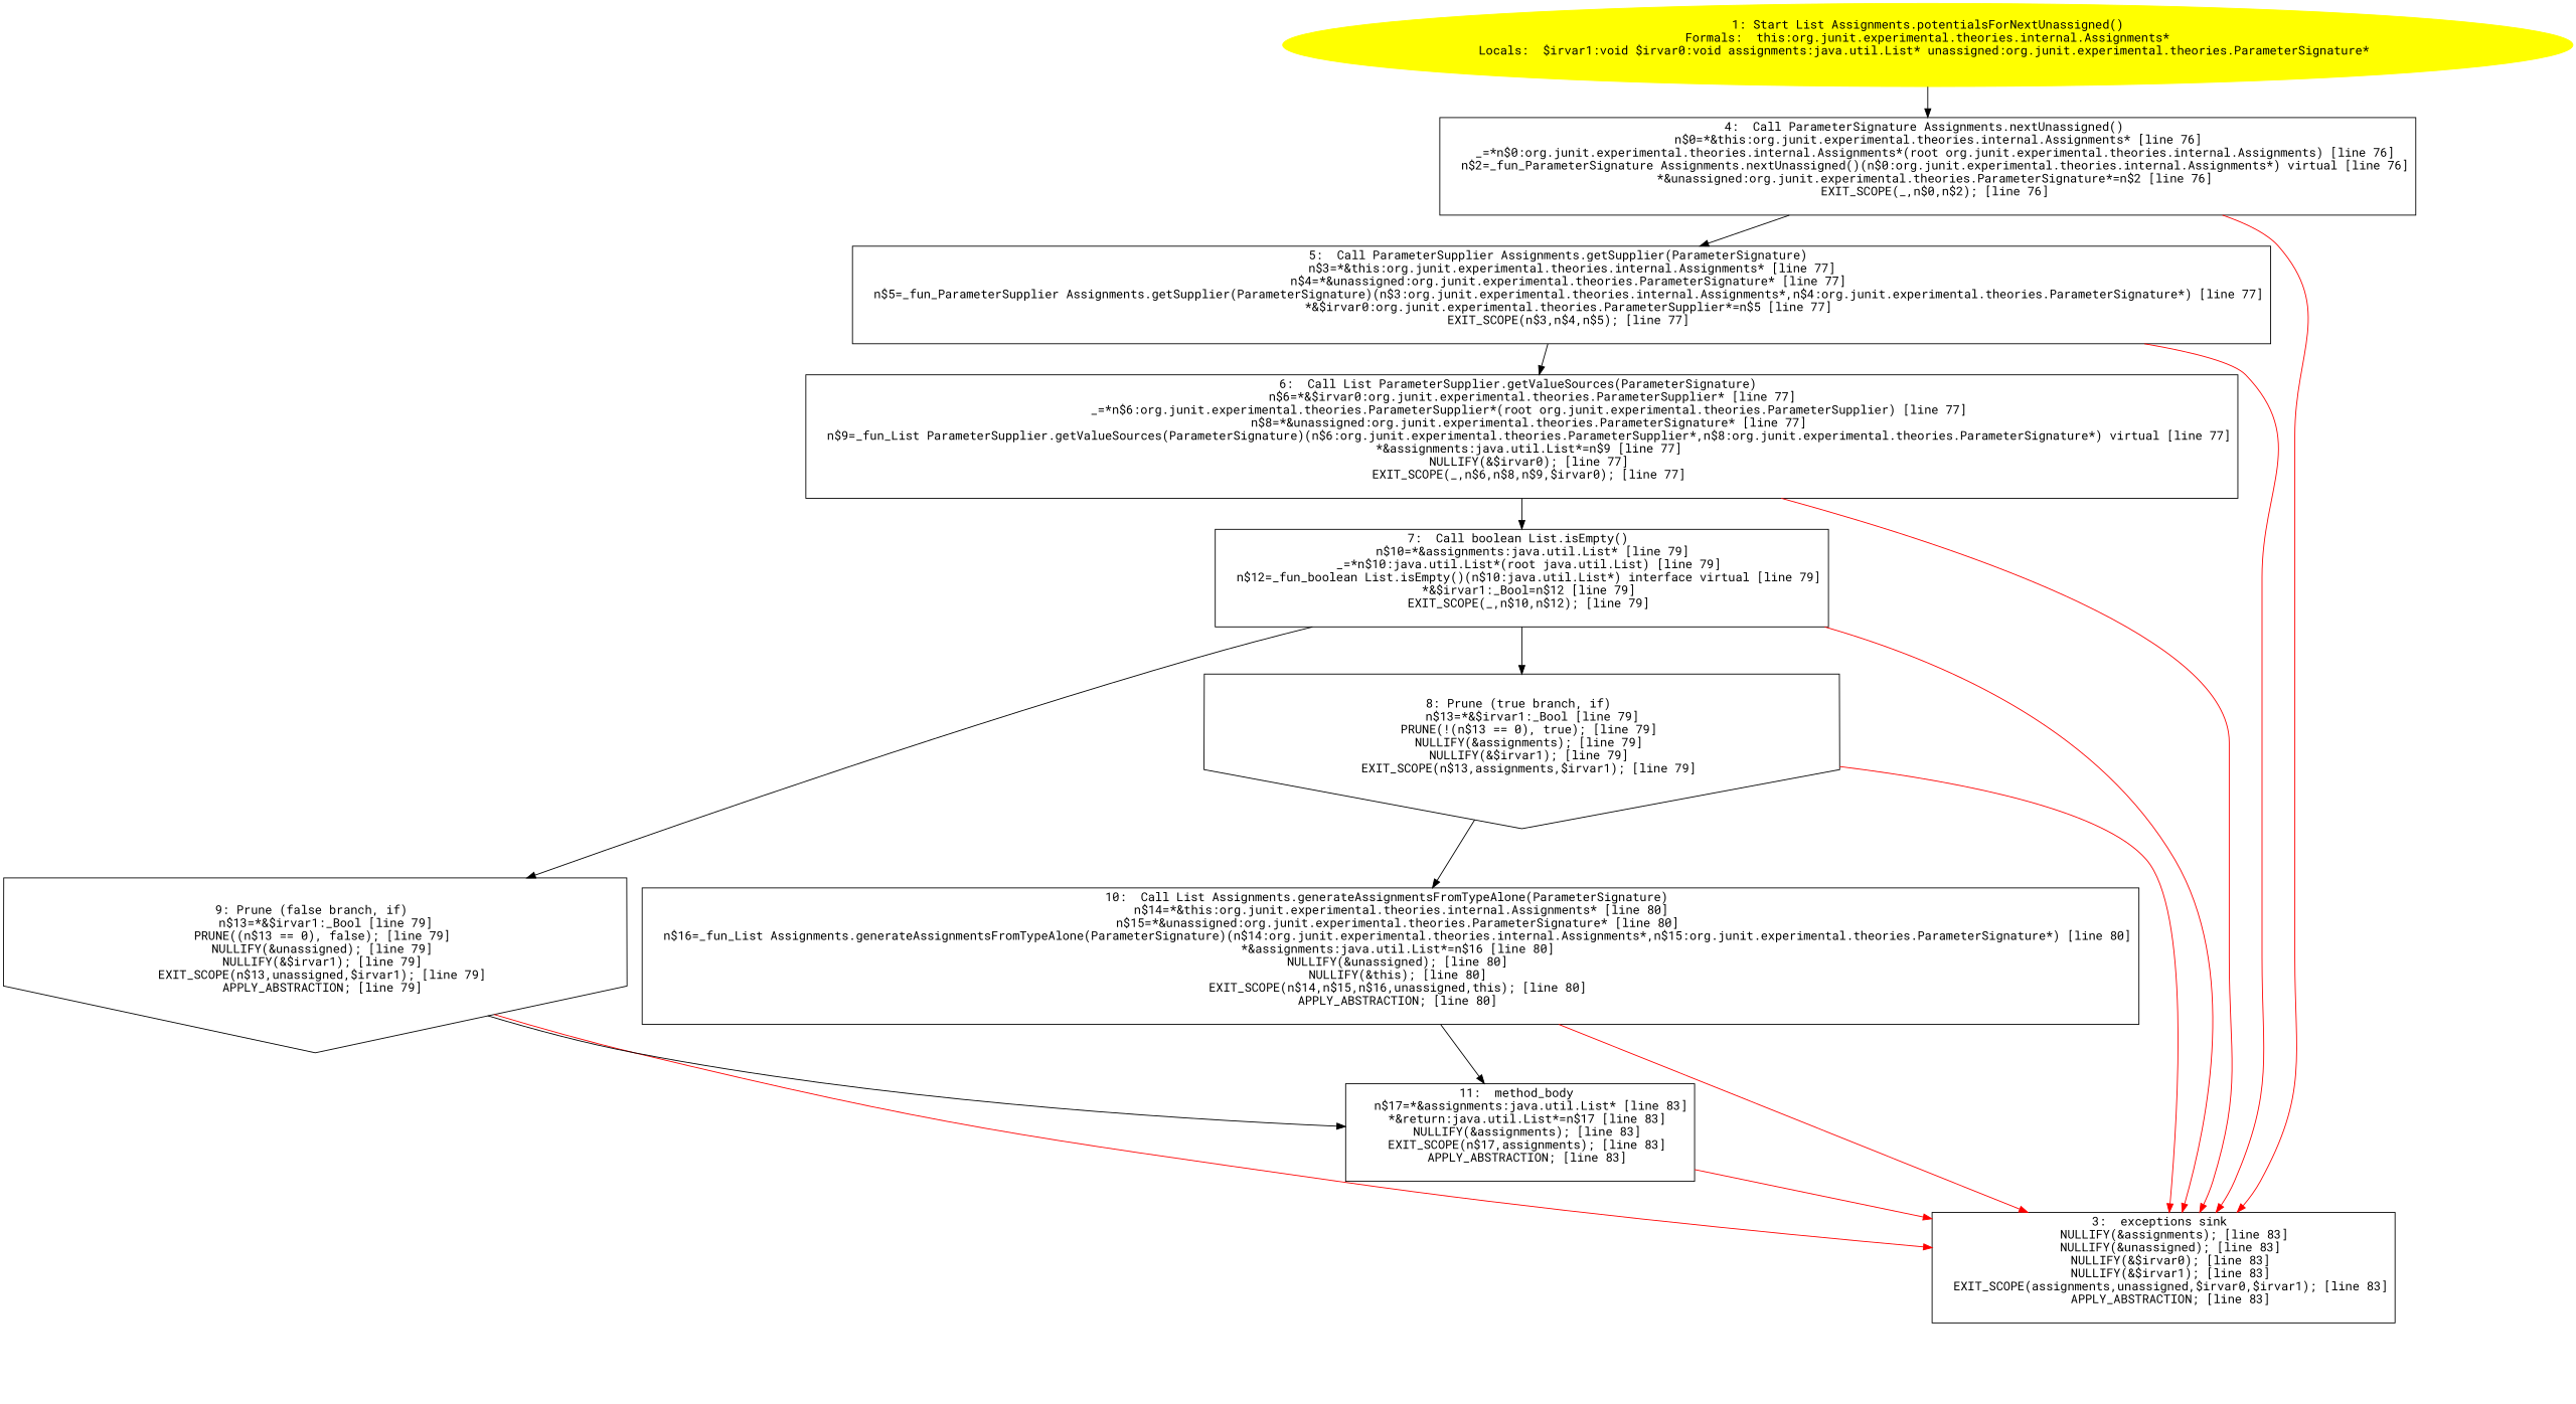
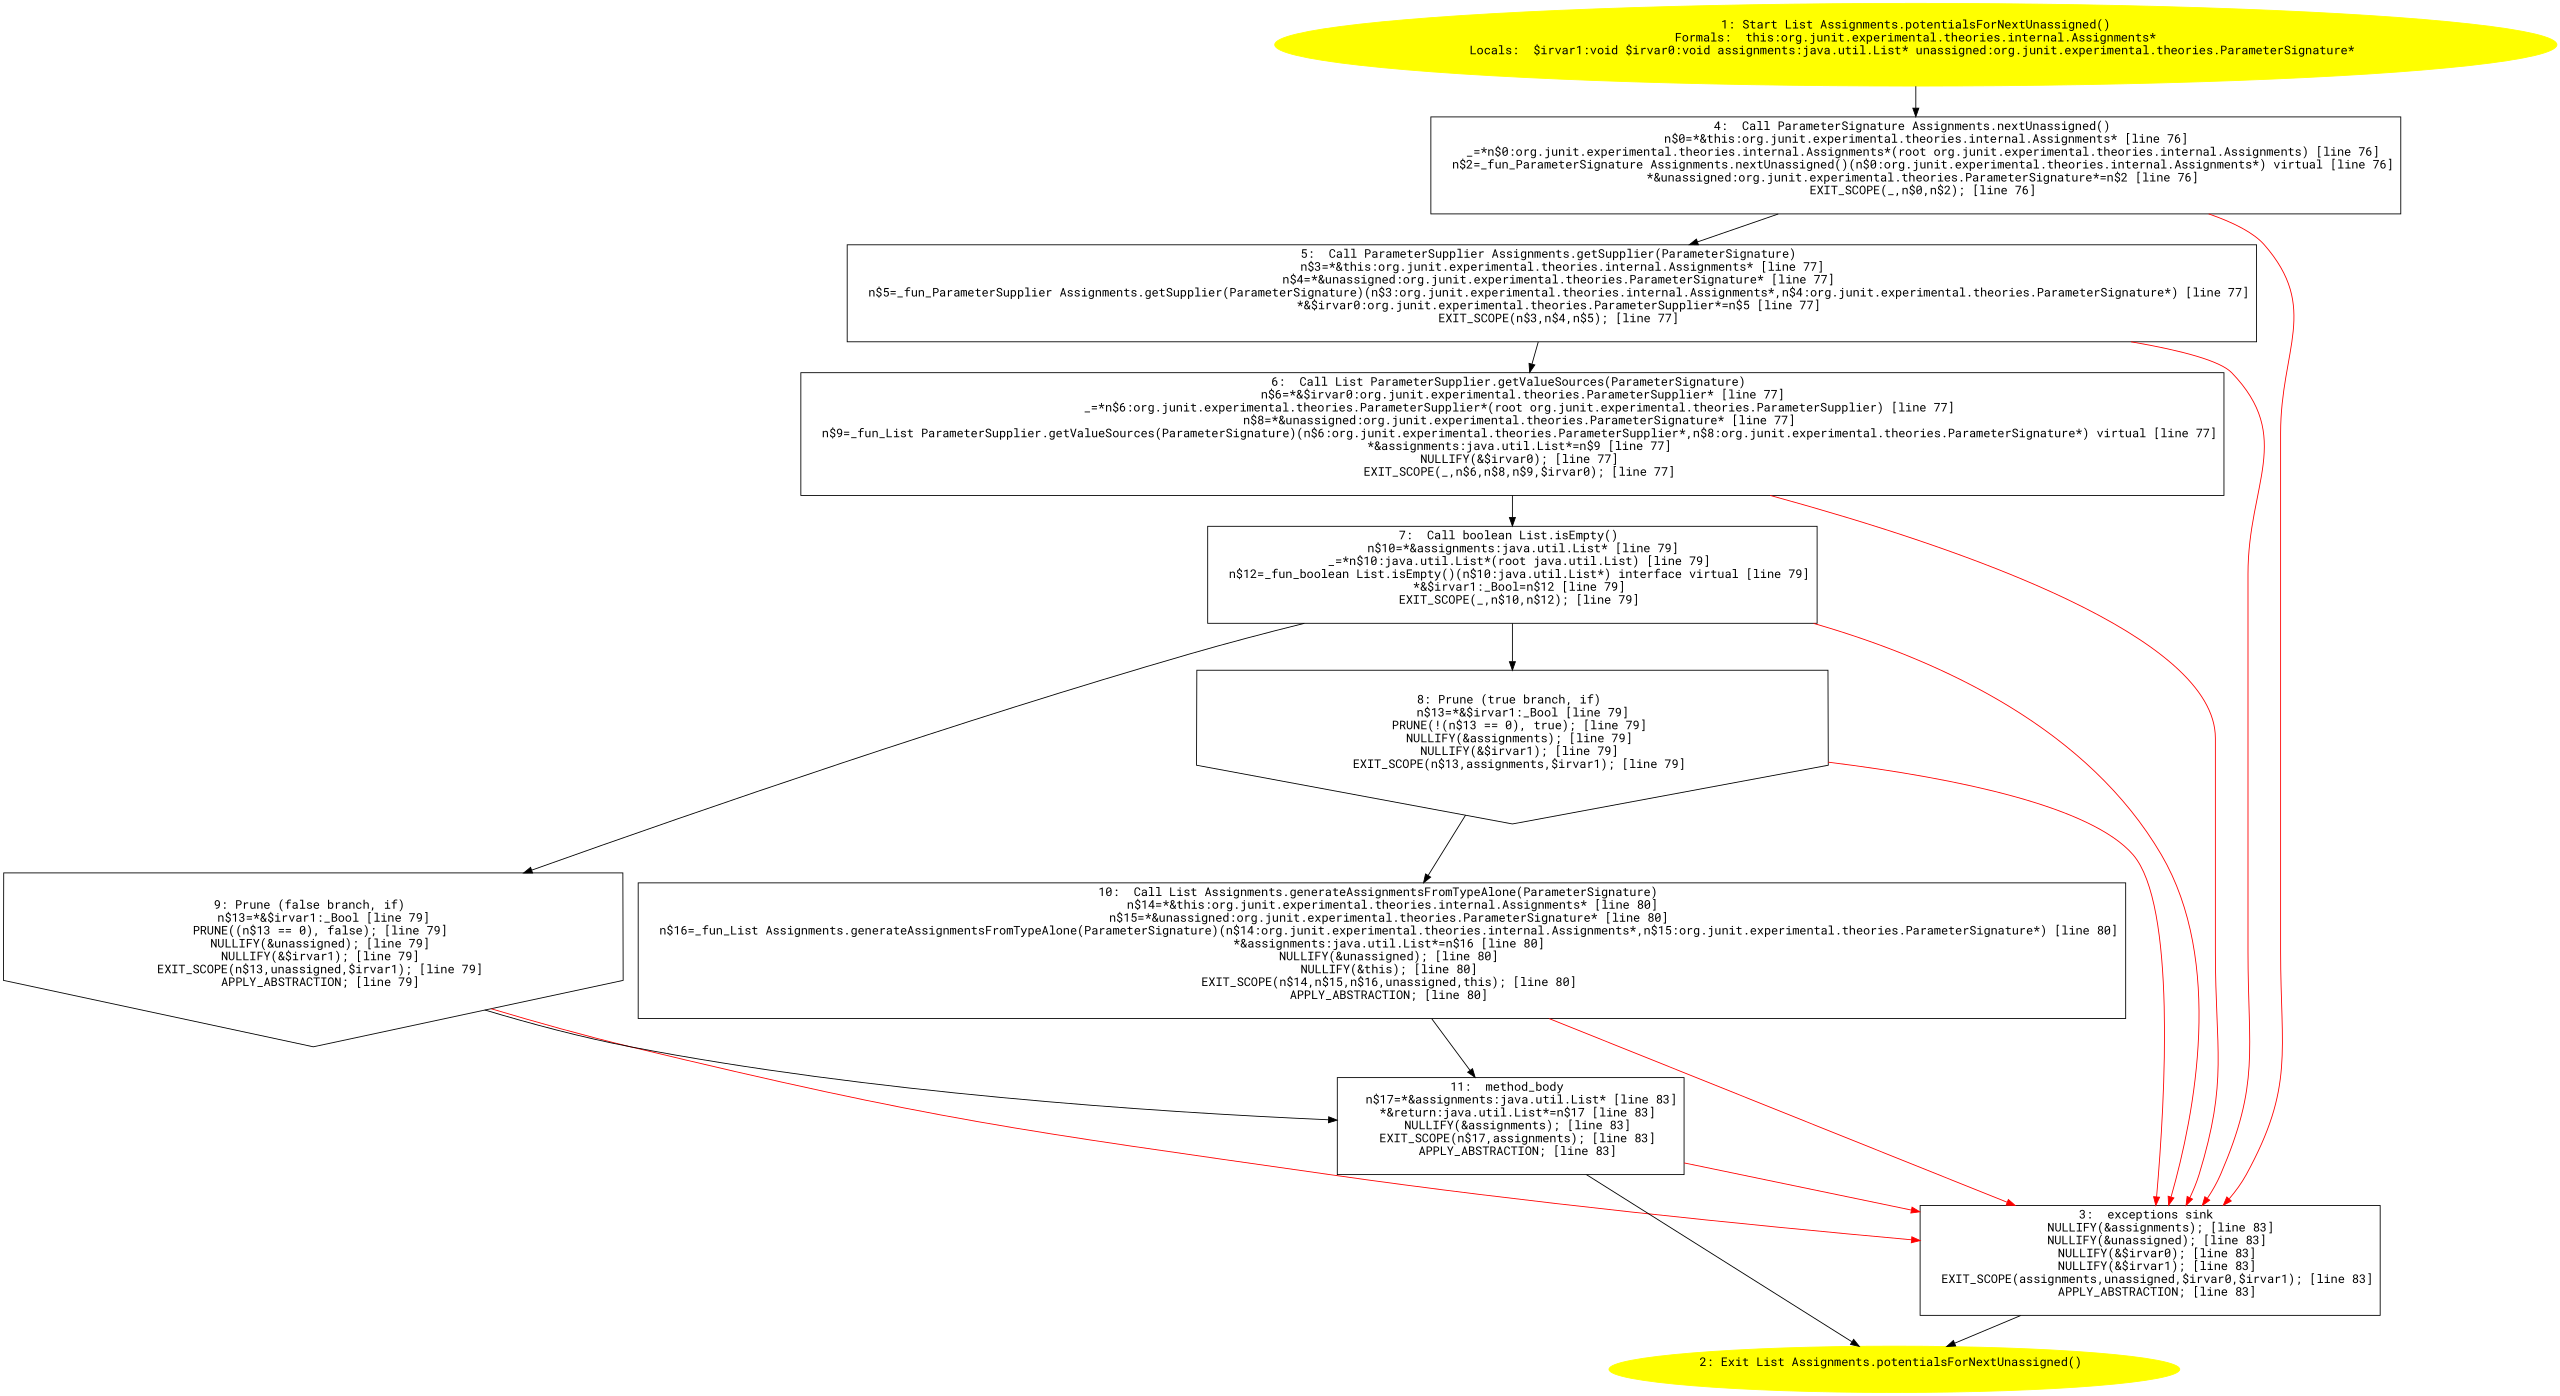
  digraph {
    fontname="Roboto Mono"
    node [fontname="Roboto Mono" shape=box]
    edge [fontname="Roboto Mono"]
    n1 [color=yellow label="1: Start List Assignments.potentialsForNextUnassigned()\nFormals:  this:org.junit.experimental.theories.internal.Assignments*\nLocals:  $irvar1:void $irvar0:void assignments:java.util.List* unassigned:org.junit.experimental.theories.ParameterSignature* \n  " style=filled shape=""]
    n2 [label="4:  Call ParameterSignature Assignments.nextUnassigned() \n   n$0=*&this:org.junit.experimental.theories.internal.Assignments* [line 76]\n  _=*n$0:org.junit.experimental.theories.internal.Assignments*(root org.junit.experimental.theories.internal.Assignments) [line 76]\n  n$2=_fun_ParameterSignature Assignments.nextUnassigned()(n$0:org.junit.experimental.theories.internal.Assignments*) virtual [line 76]\n  *&unassigned:org.junit.experimental.theories.ParameterSignature*=n$2 [line 76]\n  EXIT_SCOPE(_,n$0,n$2); [line 76]\n "]
    n3 [label="3:  exceptions sink \n   NULLIFY(&assignments); [line 83]\n  NULLIFY(&unassigned); [line 83]\n  NULLIFY(&$irvar0); [line 83]\n  NULLIFY(&$irvar1); [line 83]\n  EXIT_SCOPE(assignments,unassigned,$irvar0,$irvar1); [line 83]\n  APPLY_ABSTRACTION; [line 83]\n "]
    n4 [label="5:  Call ParameterSupplier Assignments.getSupplier(ParameterSignature) \n   n$3=*&this:org.junit.experimental.theories.internal.Assignments* [line 77]\n  n$4=*&unassigned:org.junit.experimental.theories.ParameterSignature* [line 77]\n  n$5=_fun_ParameterSupplier Assignments.getSupplier(ParameterSignature)(n$3:org.junit.experimental.theories.internal.Assignments*,n$4:org.junit.experimental.theories.ParameterSignature*) [line 77]\n  *&$irvar0:org.junit.experimental.theories.ParameterSupplier*=n$5 [line 77]\n  EXIT_SCOPE(n$3,n$4,n$5); [line 77]\n "]
+   n5 [color=yellow label="2: Exit List Assignments.potentialsForNextUnassigned() \n  " style=filled shape=""]
    n6 [label="6:  Call List ParameterSupplier.getValueSources(ParameterSignature) \n   n$6=*&$irvar0:org.junit.experimental.theories.ParameterSupplier* [line 77]\n  _=*n$6:org.junit.experimental.theories.ParameterSupplier*(root org.junit.experimental.theories.ParameterSupplier) [line 77]\n  n$8=*&unassigned:org.junit.experimental.theories.ParameterSignature* [line 77]\n  n$9=_fun_List ParameterSupplier.getValueSources(ParameterSignature)(n$6:org.junit.experimental.theories.ParameterSupplier*,n$8:org.junit.experimental.theories.ParameterSignature*) virtual [line 77]\n  *&assignments:java.util.List*=n$9 [line 77]\n  NULLIFY(&$irvar0); [line 77]\n  EXIT_SCOPE(_,n$6,n$8,n$9,$irvar0); [line 77]\n "]
    n7 [label="7:  Call boolean List.isEmpty() \n   n$10=*&assignments:java.util.List* [line 79]\n  _=*n$10:java.util.List*(root java.util.List) [line 79]\n  n$12=_fun_boolean List.isEmpty()(n$10:java.util.List*) interface virtual [line 79]\n  *&$irvar1:_Bool=n$12 [line 79]\n  EXIT_SCOPE(_,n$10,n$12); [line 79]\n "]
    n8 [label="8: Prune (true branch, if) \n   n$13=*&$irvar1:_Bool [line 79]\n  PRUNE(!(n$13 == 0), true); [line 79]\n  NULLIFY(&assignments); [line 79]\n  NULLIFY(&$irvar1); [line 79]\n  EXIT_SCOPE(n$13,assignments,$irvar1); [line 79]\n " shape=invhouse]
    n9 [label="9: Prune (false branch, if) \n   n$13=*&$irvar1:_Bool [line 79]\n  PRUNE((n$13 == 0), false); [line 79]\n  NULLIFY(&unassigned); [line 79]\n  NULLIFY(&$irvar1); [line 79]\n  EXIT_SCOPE(n$13,unassigned,$irvar1); [line 79]\n  APPLY_ABSTRACTION; [line 79]\n " shape=invhouse]
    n10 [label="10:  Call List Assignments.generateAssignmentsFromTypeAlone(ParameterSignature) \n   n$14=*&this:org.junit.experimental.theories.internal.Assignments* [line 80]\n  n$15=*&unassigned:org.junit.experimental.theories.ParameterSignature* [line 80]\n  n$16=_fun_List Assignments.generateAssignmentsFromTypeAlone(ParameterSignature)(n$14:org.junit.experimental.theories.internal.Assignments*,n$15:org.junit.experimental.theories.ParameterSignature*) [line 80]\n  *&assignments:java.util.List*=n$16 [line 80]\n  NULLIFY(&unassigned); [line 80]\n  NULLIFY(&this); [line 80]\n  EXIT_SCOPE(n$14,n$15,n$16,unassigned,this); [line 80]\n  APPLY_ABSTRACTION; [line 80]\n "]
    n11 [label="11:  method_body \n   n$17=*&assignments:java.util.List* [line 83]\n  *&return:java.util.List*=n$17 [line 83]\n  NULLIFY(&assignments); [line 83]\n  EXIT_SCOPE(n$17,assignments); [line 83]\n  APPLY_ABSTRACTION; [line 83]\n "]
    n1 -> n2
    n2 -> n3 [color=red]
    n2 -> n4
+   n3 -> n5
    n4 -> n3 [color=red]
    n4 -> n6
    n6 -> n3 [color=red]
    n6 -> n7
    n7 -> n3 [color=red]
    n7 -> n8
    n7 -> n9
    n8 -> n3 [color=red]
    n8 -> n10
    n9 -> n3 [color=red]
    n9 -> n11
    n10 -> n3 [color=red]
    n10 -> n11
    n11 -> n3 [color=red]
+   n11 -> n5
  }
